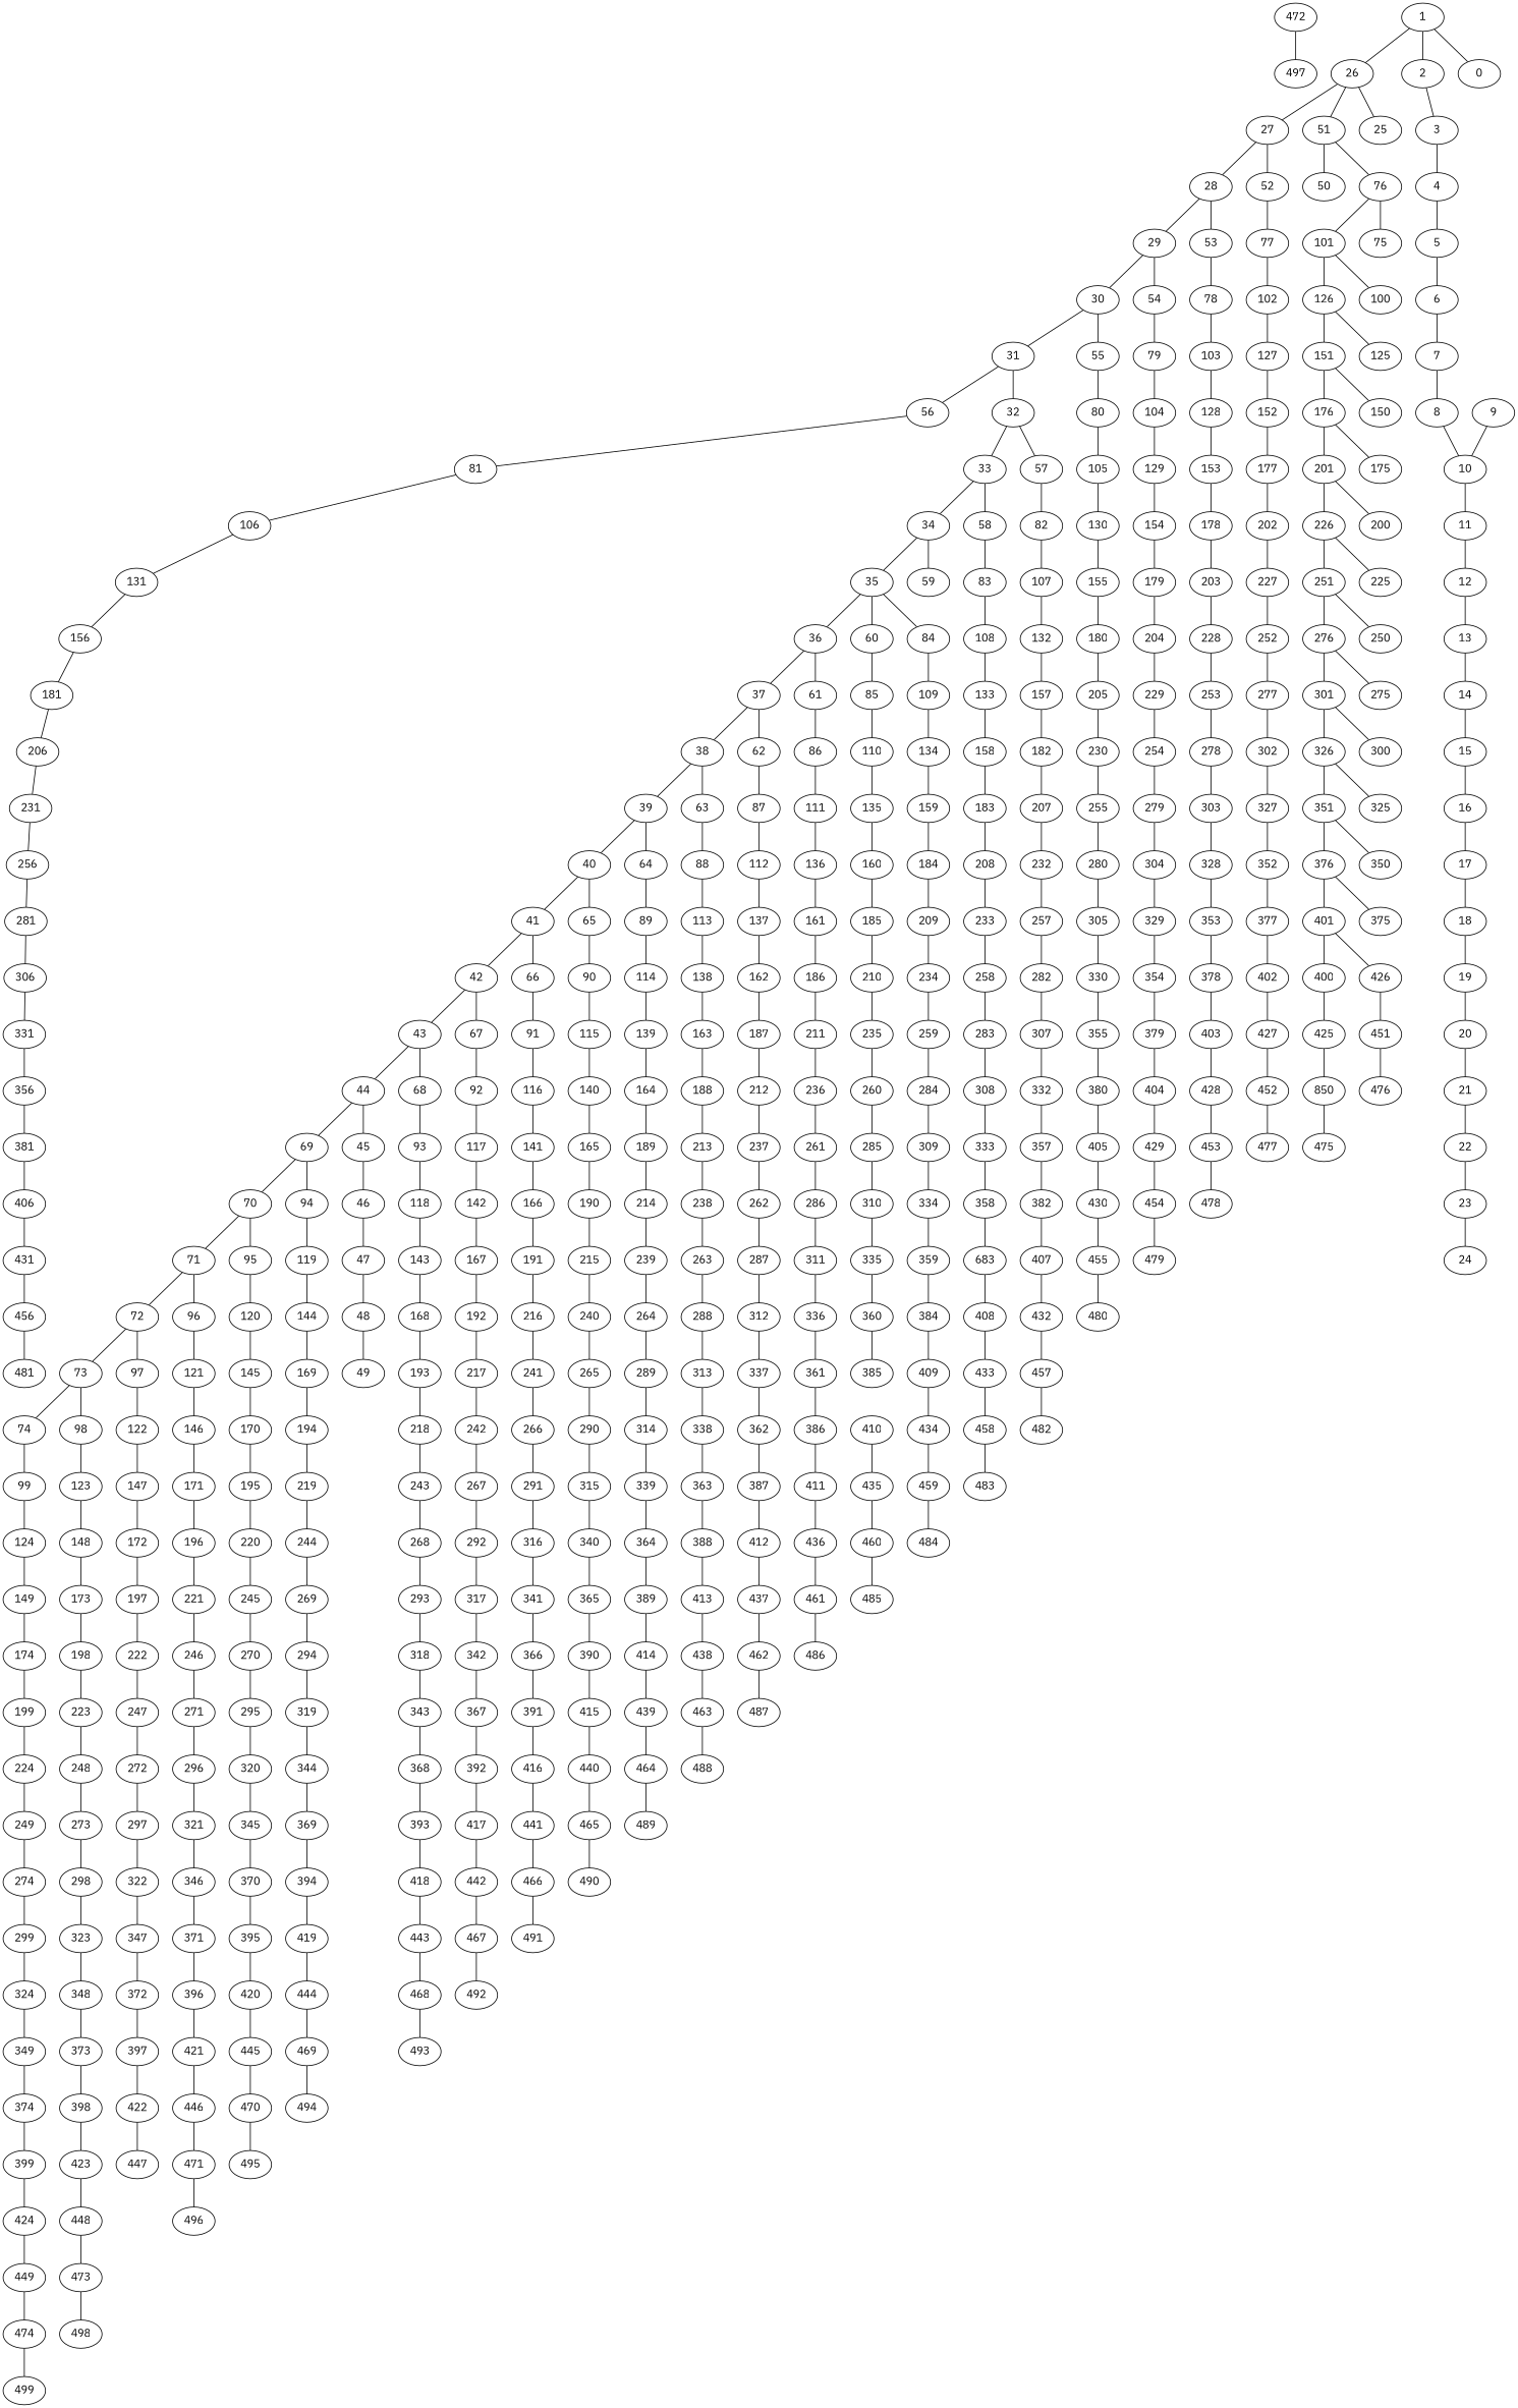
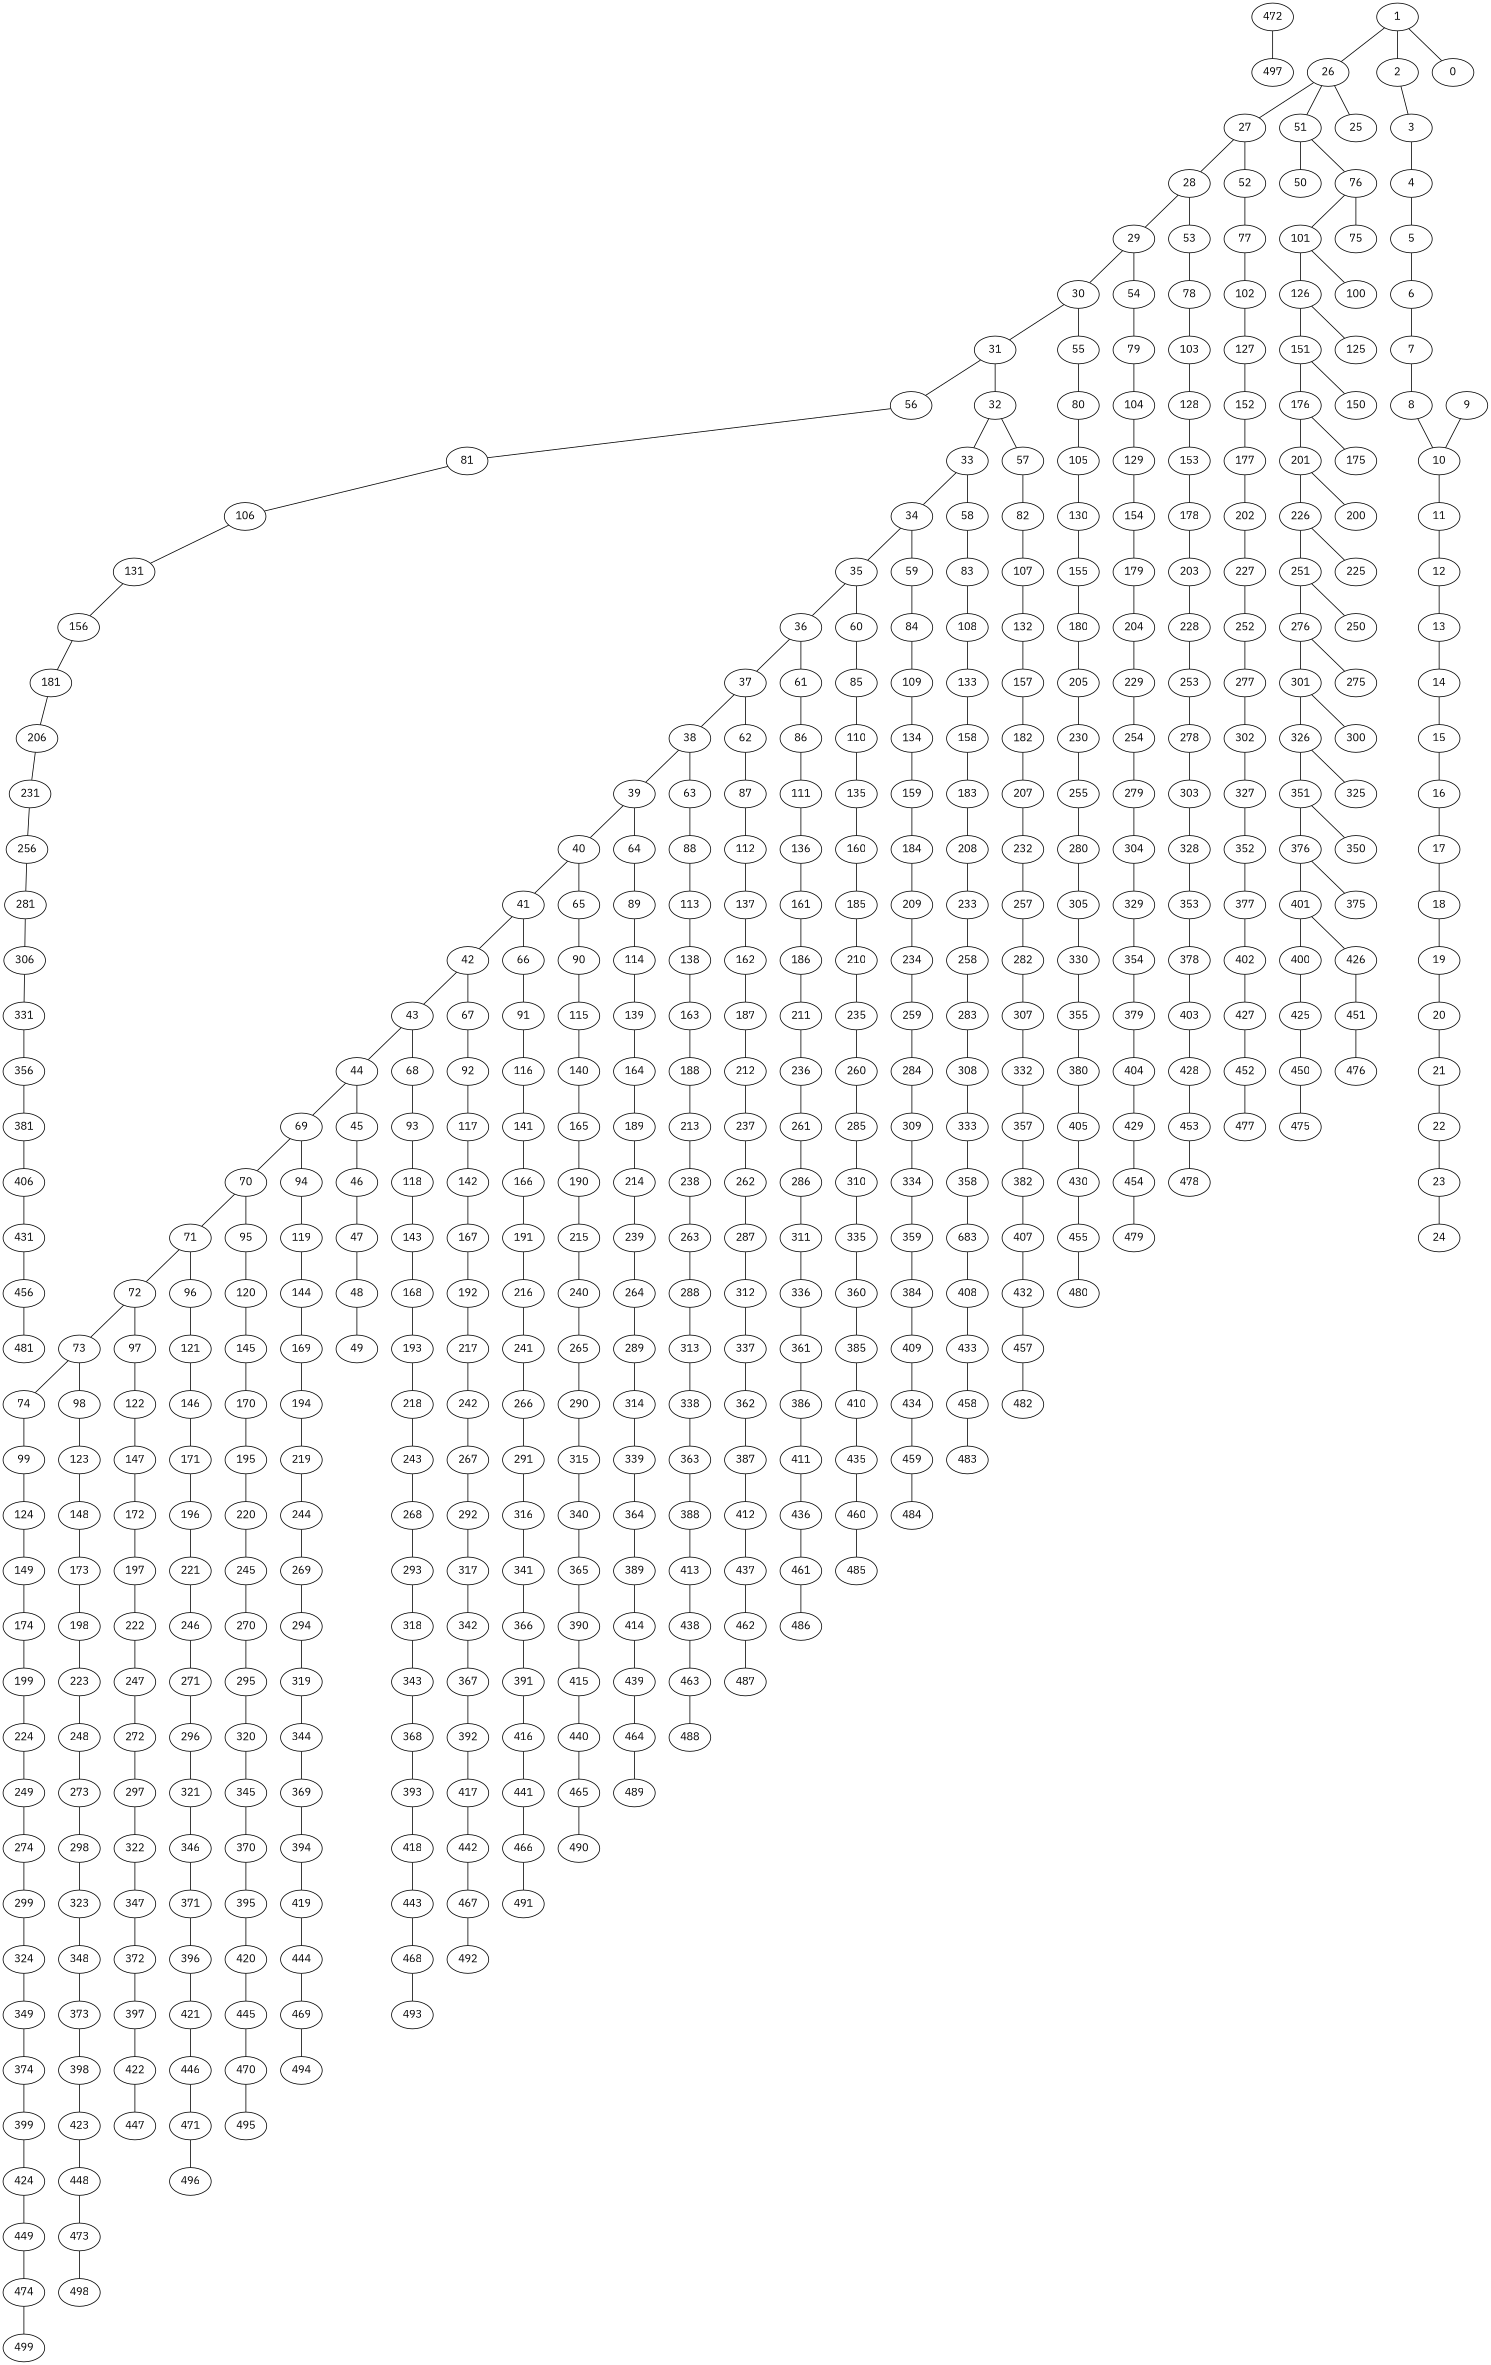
  graph {
    fontname="IBM Plex Sans"
    node [fontname="IBM Plex Sans"]
    edge [fontname="IBM Plex Sans"]
    472
    497
    256
    281
    306
    331
    73
    74
    98
    99
    123
    124
    1
    2
    0
    26
    3
    51
    27
    25
    4
    31
    56
    32
    81
    33
    57
    106
    449
    474
    499
    280
    305
    330
    355
    55
    80
    105
    130
    148
    304
    329
    354
    379
    473
    498
    79
    104
    129
    154
    97
    122
    147
    172
    50
    76
    52
    28
    328
    353
    378
    403
    103
    128
    153
    178
    121
    146
    171
    196
    127
    152
    177
    202
    352
    377
    402
    427
    145
    170
    195
    220
    151
    176
    150
    201
    175
    226
    200
    376
    401
    375
    400
    426
    425
    451
    169
    194
    219
    244
    193
    218
    243
    268
    7
    8
    10
    9
    16
    17
    18
    19
    217
    242
    267
    292
    34
    58
    82
    35
    59
    83
    41
    42
    66
    43
    67
    91
    44
    68
    92
    241
    266
    291
    316
    265
    290
    315
    340
    107
    116
    289
    314
    339
    364
    131
    65
    90
    115
    140
    313
    338
    363
    388
    155
    89
    114
    139
    164
    337
    362
    387
    412
    179
    113
    138
    163
    188
    203
    137
    162
    187
    212
    361
    386
    411
    436
    227
    161
    186
    211
    236
    385
    410
    435
    460
    251
    225
    185
    210
    235
    260
    409
    434
    459
    484
    209
    234
    259
    284
    433
    458
    483
    11
    233
    258
    283
    308
    457
    482
    36
    60
    84
    257
    282
    307
    332
    149
    356
    108
    173
    380
    132
    197
    428
    453
    478
    437
    462
    487
    274
    299
    324
    349
    452
    477
    461
    486
    298
    323
    348
    373
-   450 [label=850]
+   450
    475
    485
    322
    347
    372
    397
    476
    174
    199
    224
    346
    371
    396
    421
    20
    21
    22
    198
    223
    248
    370
    395
    420
    445
    69
    45
    70
    94
    46
    71
    95
    119
    394
    419
    444
    469
    222
    247
    272
    418
    443
    468
    493
    47
    221
    246
    271
    296
    442
    467
    492
    93
    118
    143
    245
    270
    295
    320
    269
    294
    319
    344
    466
    491
    117
    142
    167
    293
    318
    343
    368
    374
    141
    166
    191
    165
    190
    215
    317
    342
    367
    392
    398
    189
    214
    239
    341
    366
    391
    416
    422
    213
    238
    263
    365
    390
    415
    440
    446
    237
    262
    287
    389
    414
    439
    464
    470
    261
    286
    311
    413
    438
    463
    488
    494
    285
    310
    335
    309
    334
    359
    333
    358
    n367 [label=683]
    249
    399
    357
    382
    407
    273
    423
    381
    406
    431
    297
    447
    405
    430
    455
    321
    471
    480
    454
    479
    23
    24
    72
    96
    120
    144
    48
    49
    168
    192
    216
    240
    264
    288
    312
    336
    360
    384
    408
    432
    456
    481
    228
    253
    278
    303
    404
    252
    277
    302
    327
    276
    301
    275
    326
    300
    351
    325
    12
    13
    14
    15
    37
    38
    62
    39
    63
    87
    40
    64
    88
    112
    61
    86
    111
    136
    465
    490
    85
    110
    135
    160
    109
    134
    159
    184
    133
    158
    183
    208
    5
    6
    157
    182
    207
    232
    101
    75
    181
    206
    231
    126
    100
    205
    230
    255
    77
    53
    29
    102
    229
    254
    279
    78
    54
    30
    350
    429
    156
    345
    369
    180
    204
    393
    417
    441
    250
    489
    495
    424
    448
    496
    125
    472 -- 497
    256 -- 281
    281 -- 306
    306 -- 331
    331 -- 356
    73 -- 74
    73 -- 98
    74 -- 99
    98 -- 123
    99 -- 124
    123 -- 148
    124 -- 149
    1 -- 2
    1 -- 0
    1 -- 26
    2 -- 3
    26 -- 51
    26 -- 27
    26 -- 25
    3 -- 4
    51 -- 50
    51 -- 76
    27 -- 52
    27 -- 28
    4 -- 5
    31 -- 56
    31 -- 32
    56 -- 81
    32 -- 33
    32 -- 57
    81 -- 106
    33 -- 34
    33 -- 58
    57 -- 82
    106 -- 131
    449 -- 474
    474 -- 499
    280 -- 305
    305 -- 330
    330 -- 355
    355 -- 380
    55 -- 80
    80 -- 105
    105 -- 130
    130 -- 155
    148 -- 173
    304 -- 329
    329 -- 354
    354 -- 379
    379 -- 404
    473 -- 498
    79 -- 104
    104 -- 129
    129 -- 154
    154 -- 179
    97 -- 122
    122 -- 147
    147 -- 172
    172 -- 197
    76 -- 101
    76 -- 75
    52 -- 77
    28 -- 53
    28 -- 29
    328 -- 353
    353 -- 378
    378 -- 403
    403 -- 428
    103 -- 128
    128 -- 153
    153 -- 178
    178 -- 203
    121 -- 146
    146 -- 171
    171 -- 196
    196 -- 221
    127 -- 152
    152 -- 177
    177 -- 202
    202 -- 227
    352 -- 377
    377 -- 402
    402 -- 427
    427 -- 452
    145 -- 170
    170 -- 195
    195 -- 220
    220 -- 245
    151 -- 176
    151 -- 150
    176 -- 201
    176 -- 175
    201 -- 226
    201 -- 200
    226 -- 251
    226 -- 225
    376 -- 401
    376 -- 375
    401 -- 400
    401 -- 426
    400 -- 425
    426 -- 451
    425 -- 450
    451 -- 476
    169 -- 194
    194 -- 219
    219 -- 244
    244 -- 269
    193 -- 218
    218 -- 243
    243 -- 268
    268 -- 293
    7 -- 8
    8 -- 10
    10 -- 11
    9 -- 10
    16 -- 17
    17 -- 18
    18 -- 19
    19 -- 20
    217 -- 242
    242 -- 267
    267 -- 292
    292 -- 317
    34 -- 35
    34 -- 59
    58 -- 83
    82 -- 107
    35 -- 36
    35 -- 60
-   35 -- 84
+   59 -- 84
    83 -- 108
    41 -- 42
    41 -- 66
    42 -- 43
    42 -- 67
    66 -- 91
    43 -- 44
    43 -- 68
    67 -- 92
    91 -- 116
    44 -- 69
    44 -- 45
    68 -- 93
    92 -- 117
    241 -- 266
    266 -- 291
    291 -- 316
    316 -- 341
    265 -- 290
    290 -- 315
    315 -- 340
    340 -- 365
    107 -- 132
    116 -- 141
    289 -- 314
    314 -- 339
    339 -- 364
    364 -- 389
    131 -- 156
    65 -- 90
    90 -- 115
    115 -- 140
    140 -- 165
    313 -- 338
    338 -- 363
    363 -- 388
    388 -- 413
    155 -- 180
    89 -- 114
    114 -- 139
    139 -- 164
    164 -- 189
    337 -- 362
    362 -- 387
    387 -- 412
    412 -- 437
    179 -- 204
    113 -- 138
    138 -- 163
    163 -- 188
    188 -- 213
    203 -- 228
    137 -- 162
    162 -- 187
    187 -- 212
    212 -- 237
    361 -- 386
    386 -- 411
    411 -- 436
    436 -- 461
    227 -- 252
    161 -- 186
    186 -- 211
    211 -- 236
    236 -- 261
+   385 -- 410
    410 -- 435
    435 -- 460
    460 -- 485
    251 -- 276
    251 -- 250
    185 -- 210
    210 -- 235
    235 -- 260
    260 -- 285
    409 -- 434
    434 -- 459
    459 -- 484
    209 -- 234
    234 -- 259
    259 -- 284
    284 -- 309
    433 -- 458
    458 -- 483
    11 -- 12
    233 -- 258
    258 -- 283
    283 -- 308
    308 -- 333
    457 -- 482
    36 -- 37
    36 -- 61
    60 -- 85
    84 -- 109
    257 -- 282
    282 -- 307
    307 -- 332
    332 -- 357
    149 -- 174
    356 -- 381
    108 -- 133
    173 -- 198
    380 -- 405
    132 -- 157
    197 -- 222
    428 -- 453
    453 -- 478
    437 -- 462
    462 -- 487
    274 -- 299
    299 -- 324
    324 -- 349
    349 -- 374
    452 -- 477
    461 -- 486
    298 -- 323
    323 -- 348
    348 -- 373
    373 -- 398
    450 -- 475
    322 -- 347
    347 -- 372
    372 -- 397
    397 -- 422
    174 -- 199
    199 -- 224
    224 -- 249
    346 -- 371
    371 -- 396
    396 -- 421
    421 -- 446
    20 -- 21
    21 -- 22
    22 -- 23
    198 -- 223
    223 -- 248
    248 -- 273
    370 -- 395
    395 -- 420
    420 -- 445
    445 -- 470
    69 -- 70
    69 -- 94
    45 -- 46
    70 -- 71
    70 -- 95
    94 -- 119
    46 -- 47
    71 -- 72
    71 -- 96
    95 -- 120
    119 -- 144
    394 -- 419
    419 -- 444
    444 -- 469
    469 -- 494
    222 -- 247
    247 -- 272
    272 -- 297
    418 -- 443
    443 -- 468
    468 -- 493
    47 -- 48
    221 -- 246
    246 -- 271
    271 -- 296
    296 -- 321
    442 -- 467
    467 -- 492
    93 -- 118
    118 -- 143
    143 -- 168
    245 -- 270
    270 -- 295
    295 -- 320
    320 -- 345
    269 -- 294
    294 -- 319
    319 -- 344
    344 -- 369
    466 -- 491
    117 -- 142
    142 -- 167
    167 -- 192
    293 -- 318
    318 -- 343
    343 -- 368
    368 -- 393
    374 -- 399
    141 -- 166
    166 -- 191
    191 -- 216
    165 -- 190
    190 -- 215
    215 -- 240
    317 -- 342
    342 -- 367
    367 -- 392
    392 -- 417
    398 -- 423
    189 -- 214
    214 -- 239
    239 -- 264
    341 -- 366
    366 -- 391
    391 -- 416
    416 -- 441
    422 -- 447
    213 -- 238
    238 -- 263
    263 -- 288
    365 -- 390
    390 -- 415
    415 -- 440
    440 -- 465
    446 -- 471
    237 -- 262
    262 -- 287
    287 -- 312
    389 -- 414
    414 -- 439
    439 -- 464
    464 -- 489
    470 -- 495
    261 -- 286
    286 -- 311
    311 -- 336
    413 -- 438
    438 -- 463
    463 -- 488
    285 -- 310
    310 -- 335
    335 -- 360
    309 -- 334
    334 -- 359
    359 -- 384
    333 -- 358
    358 -- n367
    n367 -- 408
    249 -- 274
    399 -- 424
    357 -- 382
    382 -- 407
    407 -- 432
    273 -- 298
    423 -- 448
    381 -- 406
    406 -- 431
    431 -- 456
    297 -- 322
    405 -- 430
    430 -- 455
    455 -- 480
    321 -- 346
    471 -- 496
    454 -- 479
    23 -- 24
    72 -- 73
    72 -- 97
    96 -- 121
    120 -- 145
    144 -- 169
    48 -- 49
    168 -- 193
    192 -- 217
    216 -- 241
    240 -- 265
    264 -- 289
    288 -- 313
    312 -- 337
    336 -- 361
    360 -- 385
    384 -- 409
    408 -- 433
    432 -- 457
    456 -- 481
    228 -- 253
    253 -- 278
    278 -- 303
    303 -- 328
    404 -- 429
    252 -- 277
    277 -- 302
    302 -- 327
    327 -- 352
    276 -- 301
    276 -- 275
    301 -- 326
    301 -- 300
    326 -- 351
    326 -- 325
    351 -- 376
    351 -- 350
    12 -- 13
    13 -- 14
    14 -- 15
    15 -- 16
    37 -- 38
    37 -- 62
    38 -- 39
    38 -- 63
    62 -- 87
    39 -- 40
    39 -- 64
    63 -- 88
    87 -- 112
    40 -- 41
    40 -- 65
    64 -- 89
    88 -- 113
    112 -- 137
    61 -- 86
    86 -- 111
    111 -- 136
    136 -- 161
    465 -- 490
    85 -- 110
    110 -- 135
    135 -- 160
    160 -- 185
    109 -- 134
    134 -- 159
    159 -- 184
    184 -- 209
    133 -- 158
    158 -- 183
    183 -- 208
    208 -- 233
    5 -- 6
    6 -- 7
    157 -- 182
    182 -- 207
    207 -- 232
    232 -- 257
    101 -- 126
    101 -- 100
    181 -- 206
    206 -- 231
    231 -- 256
    126 -- 151
    126 -- 125
    205 -- 230
    230 -- 255
    255 -- 280
    77 -- 102
    53 -- 78
    29 -- 54
    29 -- 30
    102 -- 127
    229 -- 254
    254 -- 279
    279 -- 304
    78 -- 103
    54 -- 79
    30 -- 31
    30 -- 55
    429 -- 454
    156 -- 181
    345 -- 370
    369 -- 394
    180 -- 205
    204 -- 229
    393 -- 418
    417 -- 442
    441 -- 466
    424 -- 449
    448 -- 473
  }
